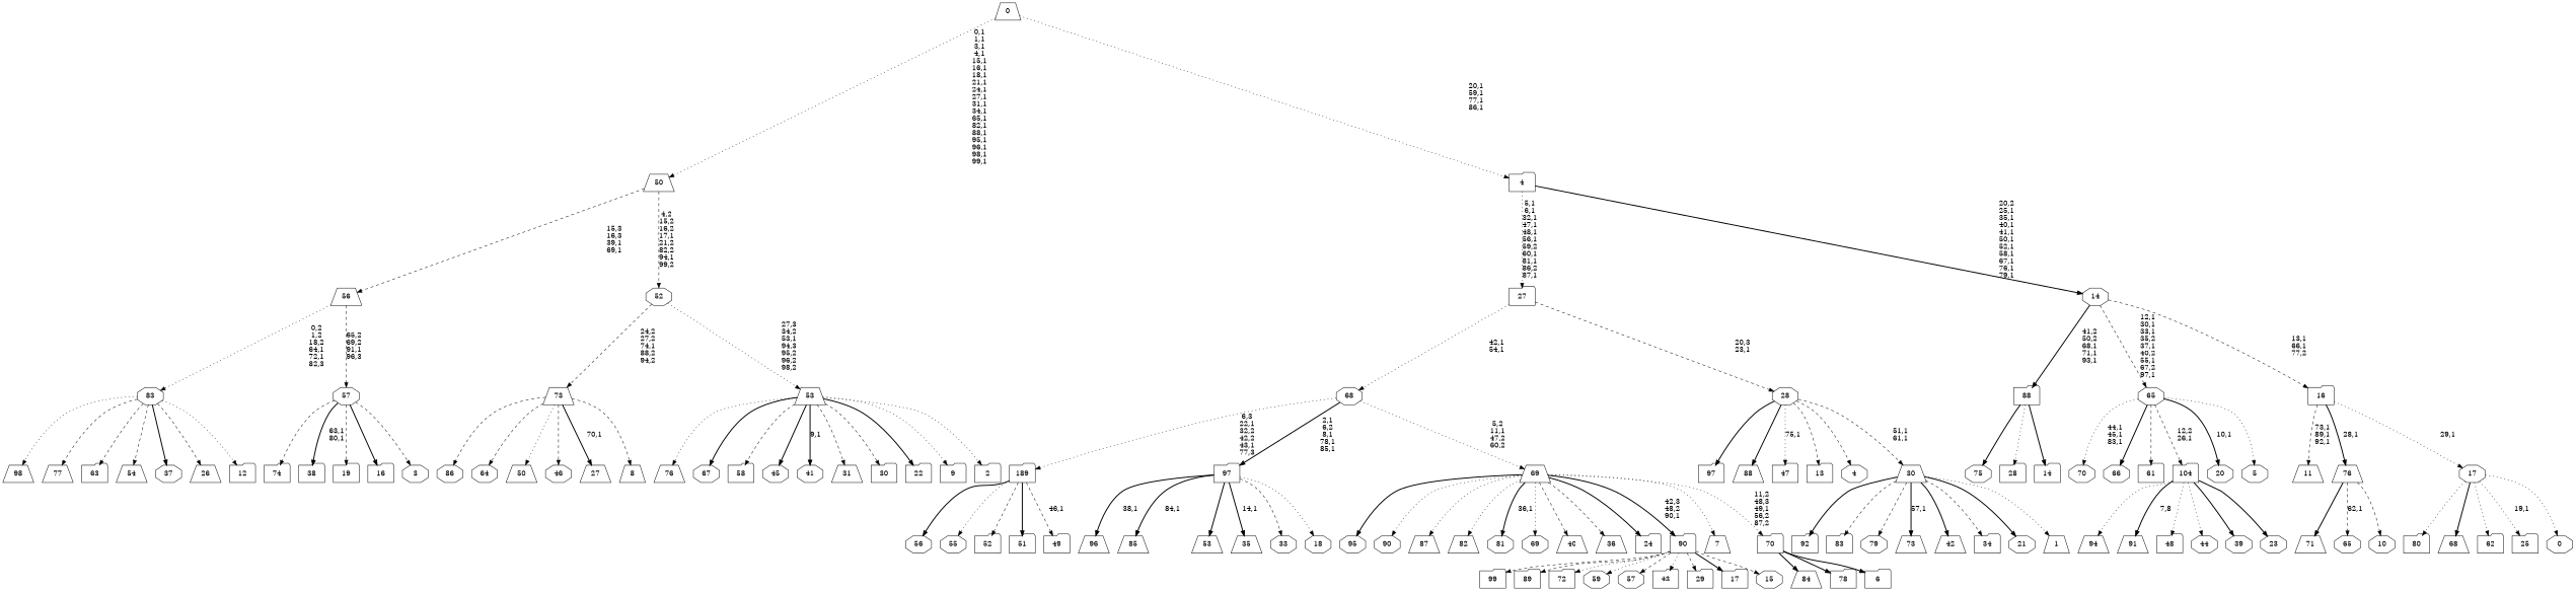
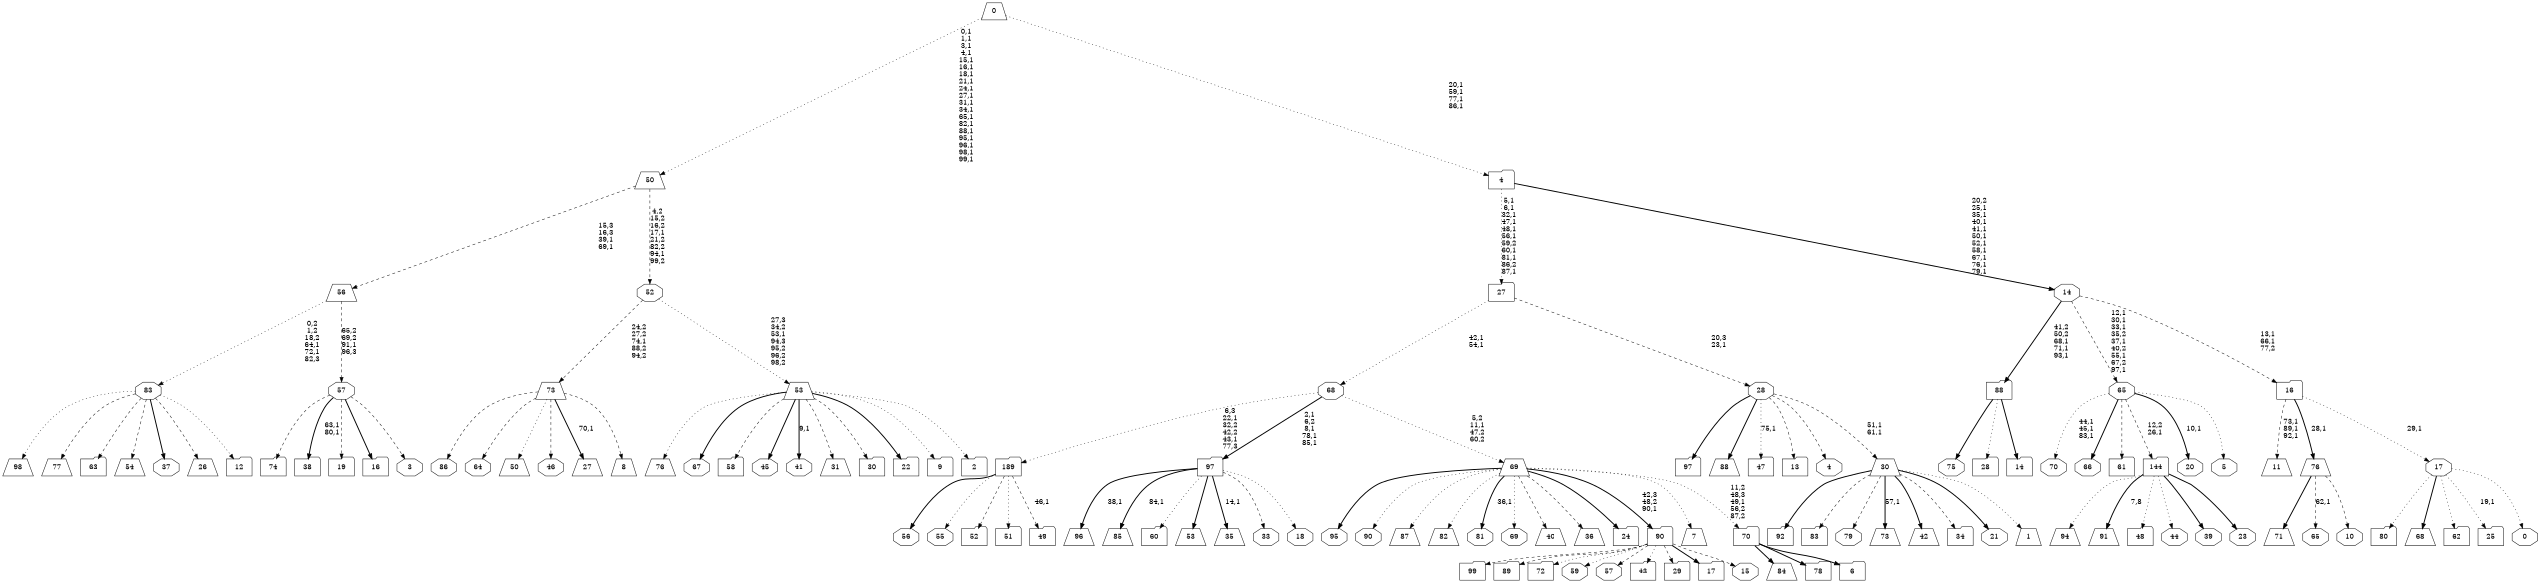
  digraph {
    node [shape=folder]
    edge [style=dashed]
    n1 [label=99]
    n2 [label=98 shape=trapezium]
    n3 [label=97]
    n4 [label=96 shape=trapezium]
    n5 [label=95 shape=octagon]
    n6 [label=94 shape=trapezium]
    n7 [label=92]
    n8 [label=91 shape=trapezium]
    n9 [label=90 shape=octagon]
    n10 [label=89]
    n11 [label=88 shape=trapezium]
    n12 [label=87 shape=trapezium]
    n13 [label=86 shape=octagon]
    n14 [label=85 shape=trapezium]
    n15 [label=84 shape=trapezium]
    n16 [label=83]
    n17 [label=82 shape=trapezium]
    n18 [label=81 shape=octagon]
    n19 [label=80]
    n20 [label=79 shape=octagon]
    n21 [label=78]
    n22 [label=77 shape=trapezium]
    n23 [label=76 shape=trapezium]
    n24 [label=75 shape=octagon]
    n25 [label=74]
    n26 [label=73 shape=trapezium]
    n27 [label=72]
    n28 [label=71 shape=trapezium]
    n29 [label=70 shape=octagon]
    n30 [label=69 shape=octagon]
    n31 [label=68 shape=trapezium]
    n32 [label=67 shape=octagon]
    n33 [label=66 shape=octagon]
    n34 [label=65 shape=octagon]
    n35 [label=64 shape=octagon]
    n36 [label=63]
    n37 [label=62]
    n38 [label=61]
+   n39 [label=60]
    n40 [label=59 shape=octagon]
    n41 [label=58]
    n42 [label=57 shape=octagon]
    n43 [label=56 shape=octagon]
    n44 [label=55 shape=octagon]
    n45 [label=54 shape=trapezium]
    n46 [label=53 shape=trapezium]
    n47 [label=52]
    n48 [label=51]
    n49 [label=50 shape=trapezium]
    n50 [label=49]
    n51 [label=189]
    n52 [label=48]
    n53 [label=47]
    n54 [label=46 shape=octagon]
    n55 [label=45 shape=octagon]
    n56 [label=44 shape=octagon]
    n57 [label=43]
    n58 [label=42 shape=trapezium]
    n59 [label=41 shape=octagon]
    n60 [label=40 shape=trapezium]
    n61 [label=39 shape=octagon]
    n62 [label=38]
    n63 [label=37 shape=octagon]
    n64 [label=36 shape=trapezium]
    n65 [label=35 shape=trapezium]
    n66 [label=34]
    n67 [label=33 shape=octagon]
    n68 [label=31 shape=trapezium]
    n69 [label=30]
    n70 [label=29]
    n71 [label=28]
    n72 [label=27 shape=trapezium]
    n73 [label=26 shape=trapezium]
    n74 [label=25]
    n75 [label=24]
    n76 [label=23 shape=octagon]
-   104
+   104 [label=144]
    n78 [label=22]
    n79 [label=21 shape=octagon]
    n80 [label=20 shape=octagon]
    n81 [label=19]
    n82 [label=18 shape=octagon]
    97
    n84 [label=17]
    n85 [label=16]
    n86 [label=15 shape=octagon]
    90
    n88 [label=14]
    88
    n90 [label=13]
    n91 [label=12]
    83 [shape=octagon]
    n93 [label=11 shape=trapezium]
    n94 [label=10 shape=octagon]
    76 [shape=trapezium]
    n96 [label=9]
    n97 [label=8 shape=trapezium]
    73 [shape=trapezium]
    n99 [label=7 shape=trapezium]
    n100 [label=6]
    70
    69 [shape=trapezium]
    68 [shape=octagon]
    n104 [label=5 shape=octagon]
    65 [shape=octagon]
    n106 [label=4 shape=octagon]
    n107 [label=3 shape=octagon]
    57 [shape=octagon]
    56 [shape=trapezium]
    n110 [label=2]
    53 [shape=trapezium]
    52 [shape=octagon]
    50 [shape=trapezium]
    n114 [label=1 shape=trapezium]
    30 [shape=trapezium]
    28 [shape=octagon]
    27
    n118 [label=0 shape=octagon]
    17 [shape=octagon]
    16
    14 [shape=octagon]
    4
    0 [shape=trapezium]
    n51 -> n43 [style=bold]
    n51 -> n44 [style=dotted]
    n51 -> n47
-   n51 -> n48 [style=bold]
+   n51 -> n48 [style=dotted]
    n51 -> n50 [label="46,1"]
    104 -> n6 [style=dotted]
    104 -> n8 [label="7,8" style=bold]
    104 -> n52 [style=dotted]
    104 -> n56 [style=dotted]
    104 -> n61 [style=bold]
    104 -> n76 [style=bold]
    97 -> n4 [label="38,1" style=bold]
    97 -> n14 [label="84,1" style=bold]
+   97 -> n39 [style=dotted]
    97 -> n46 [style=bold]
    97 -> n65 [label="14,1" style=bold]
    97 -> n67
    97 -> n82 [style=dotted]
    90 -> n1
    90 -> n10
    90 -> n27 [style=dotted]
    90 -> n40 [style=dotted]
    90 -> n42
    90 -> n57 [style=dotted]
    90 -> n70
    90 -> n84 [style=bold]
    90 -> n86
    88 -> n24 [style=bold]
    88 -> n71 [style=dotted]
    88 -> n88 [style=bold]
    83 -> n2 [style=dotted]
    83 -> n22
    83 -> n36
    83 -> n45
    83 -> n63 [style=bold]
    83 -> n73
    83 -> n91 [style=dotted]
    76 -> n28 [style=bold]
    76 -> n34 [label="62,1"]
    76 -> n94
    73 -> n13
    73 -> n35
    73 -> n49 [style=dotted]
    73 -> n54
    73 -> n72 [label="70,1" style=bold]
    73 -> n97
    70 -> n15 [style=bold]
    70 -> n21 [style=bold]
    70 -> n100 [style=bold]
    69 -> n5 [style=bold]
    69 -> n9 [style=dotted]
    69 -> n12 [style=dotted]
    69 -> n17 [style=dotted]
    69 -> n18 [label="36,1" style=bold]
    69 -> n30 [style=dotted]
    69 -> n60
    69 -> n64
    69 -> n75 [style=bold]
    69 -> 90 [label="42,3\n48,2\n90,1" style=bold]
    69 -> n99 [style=dotted]
    69 -> 70 [label="11,2\n48,3\n49,1\n56,2\n87,2" style=dotted]
    68 -> n51 [label="6,3\n22,1\n32,2\n42,2\n43,1\n77,3" style=dotted]
    68 -> 97 [label="2,1\n6,2\n8,1\n78,1\n85,1" style=bold]
    68 -> 69 [label="5,2\n11,1\n47,2\n60,2" style=dotted]
    65 -> n29 [label="44,1\n45,1\n83,1" style=dotted]
    65 -> n33 [style=bold]
    65 -> n38
    65 -> 104 [label="12,2\n26,1"]
    65 -> n80 [label="10,1" style=bold]
    65 -> n104 [style=dotted]
    57 -> n25
    57 -> n62 [label="63,1\n80,1" style=bold]
    57 -> n81
    57 -> n85 [style=bold]
    57 -> n107
    56 -> 83 [label="0,2\n1,2\n18,2\n64,1\n72,1\n82,3" style=dotted]
    56 -> 57 [label="65,2\n69,2\n91,1\n96,3"]
    53 -> n23 [style=dotted]
    53 -> n32 [style=bold]
    53 -> n41
    53 -> n55 [style=bold]
    53 -> n59 [label="9,1" style=bold]
    53 -> n68
    53 -> n69
    53 -> n78 [style=bold]
    53 -> n96 [style=dotted]
    53 -> n110 [style=dotted]
    52 -> 73 [label="24,2\n27,2\n74,1\n88,2\n94,2"]
    52 -> 53 [label="27,3\n34,2\n53,1\n94,3\n95,2\n96,2\n98,2" style=dotted]
    50 -> 56 [label="15,3\n16,3\n39,1\n69,1"]
    50 -> 52 [label="4,2\n15,2\n16,2\n17,1\n21,2\n82,2\n94,1\n99,2"]
    30 -> n7 [style=bold]
    30 -> n16
    30 -> n20
    30 -> n26 [label="57,1" style=bold]
    30 -> n58 [style=bold]
    30 -> n66
    30 -> n79 [style=bold]
    30 -> n114 [style=dotted]
    28 -> n3 [style=bold]
    28 -> n11 [style=bold]
    28 -> n53 [label="75,1" style=dotted]
    28 -> n90
    28 -> n106
    28 -> 30 [label="51,1\n61,1"]
    27 -> 68 [label="42,1\n54,1" style=dotted]
    27 -> 28 [label="20,3\n23,1"]
    17 -> n19 [style=dotted]
    17 -> n31 [style=bold]
    17 -> n37 [style=dotted]
    17 -> n74 [label="19,1" style=dotted]
    17 -> n118 [style=dotted]
    16 -> n93 [label="73,1\n89,1\n92,1"]
    16 -> 76 [label="28,1" style=bold]
    16 -> 17 [label="29,1" style=dotted]
    14 -> 88 [label="41,2\n50,2\n68,1\n71,1\n93,1" style=bold]
    14 -> 65 [label="12,1\n30,1\n33,1\n35,2\n37,1\n40,2\n55,1\n67,2\n97,1"]
    14 -> 16 [label="13,1\n66,1\n77,2"]
    4 -> 27 [label="5,1\n6,1\n32,1\n47,1\n48,1\n56,1\n59,2\n60,1\n81,1\n86,2\n87,1" style=dotted]
    4 -> 14 [label="20,2\n25,1\n35,1\n40,1\n41,1\n50,1\n52,1\n58,1\n67,1\n76,1\n79,1" style=bold]
    0 -> 50 [label="0,1\n1,1\n3,1\n4,1\n15,1\n16,1\n18,1\n21,1\n24,1\n27,1\n31,1\n34,1\n65,1\n82,1\n88,1\n95,1\n96,1\n98,1\n99,1" style=dotted]
    0 -> 4 [label="20,1\n59,1\n77,1\n86,1" style=dotted]
  }
